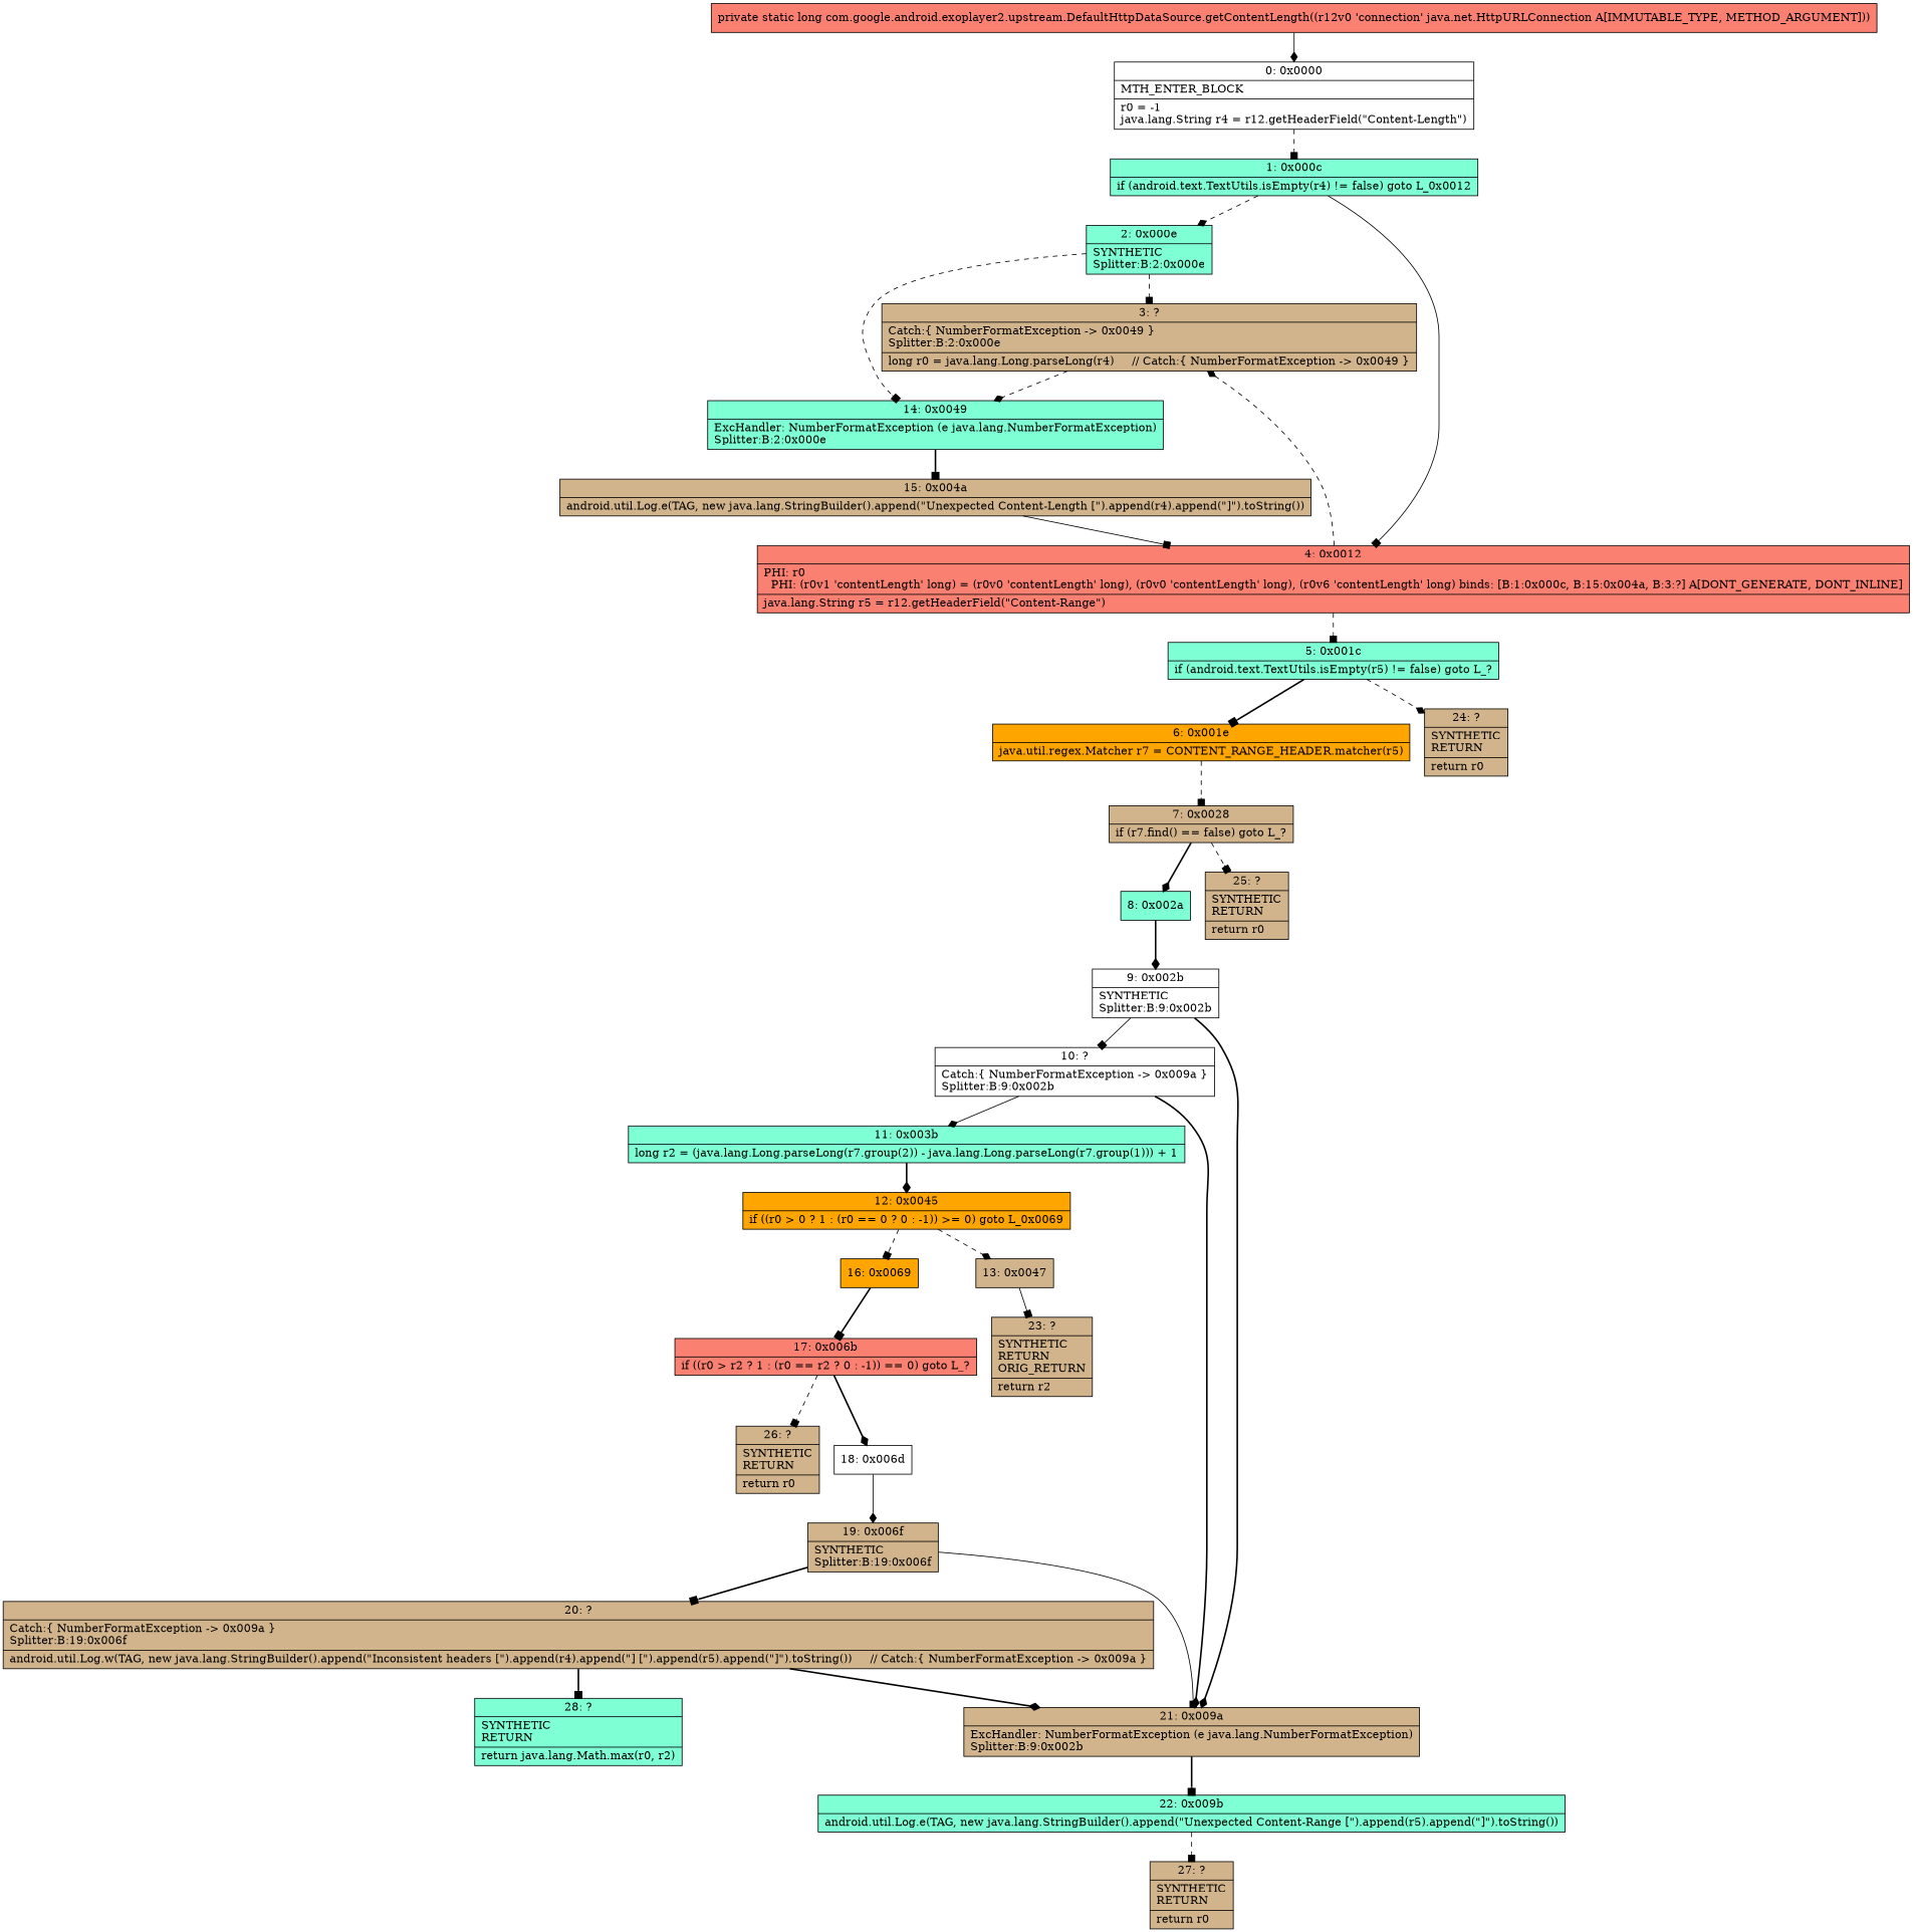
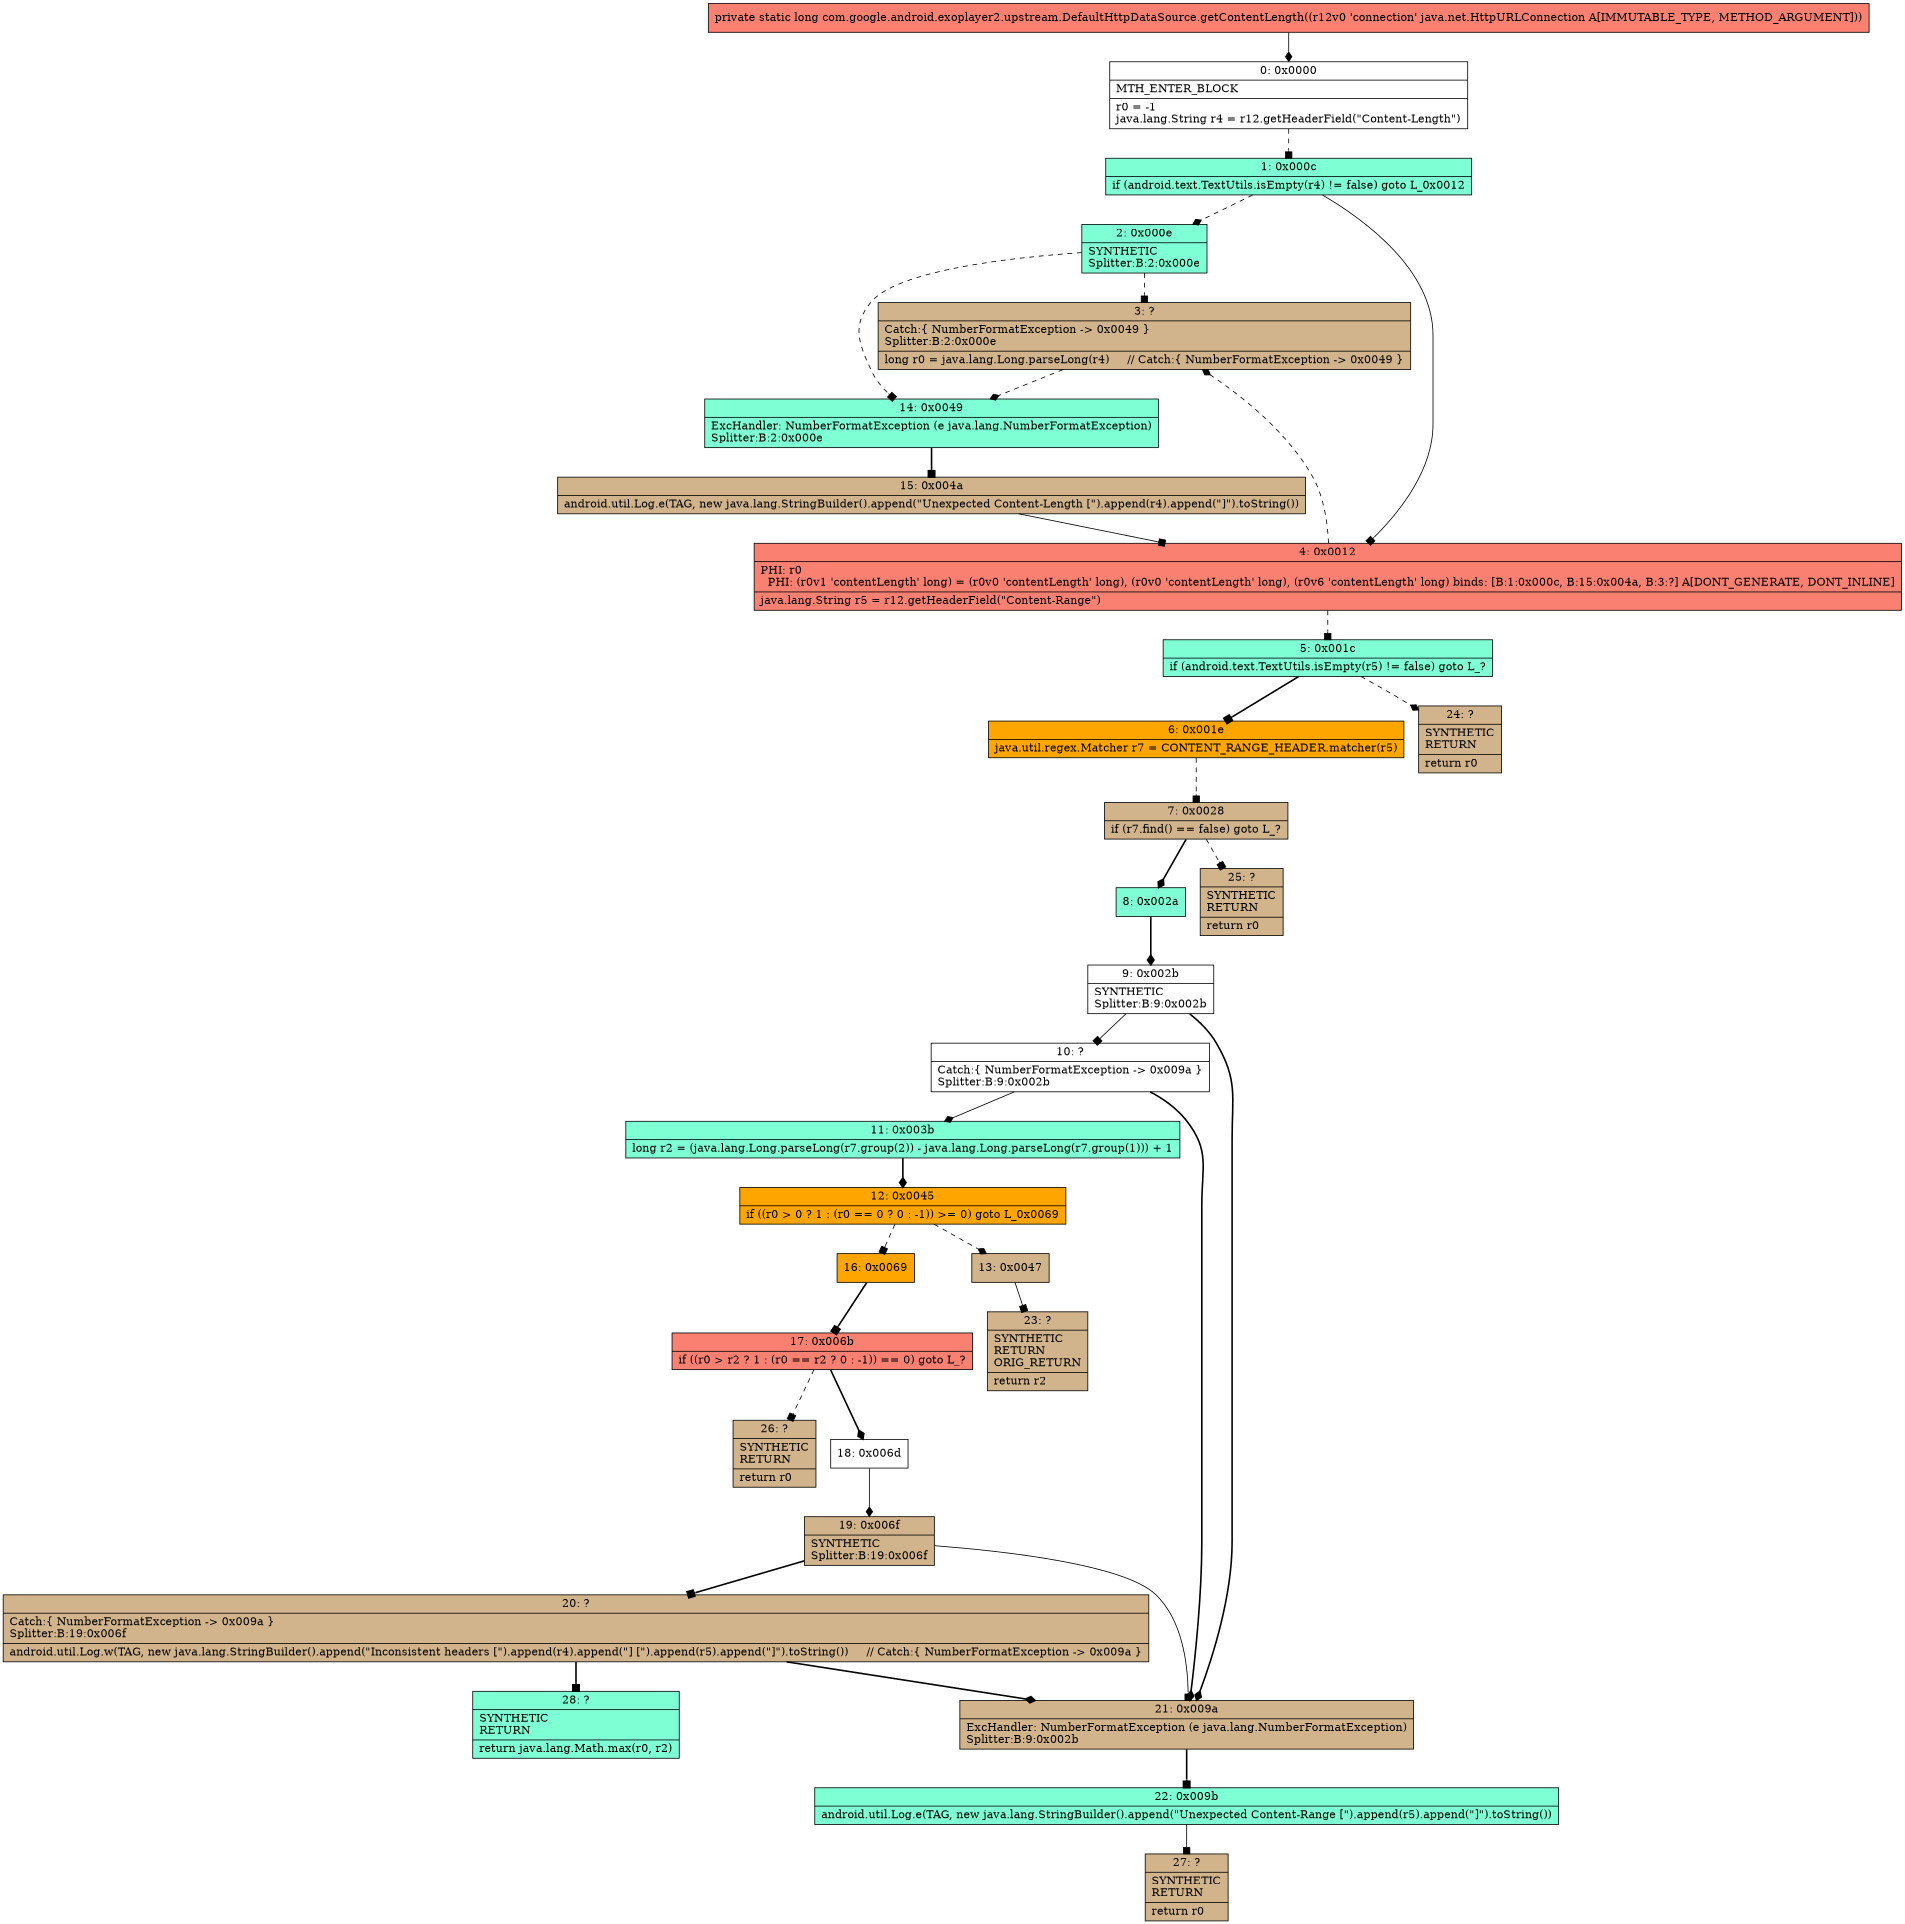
  digraph {
    node [fillcolor=tan shape=record style=filled]
    edge [arrowhead=box style=dashed]
    n1 [fillcolor=white label="{0\:\ 0x0000|MTH_ENTER_BLOCK\l|r0 = \-1\ljava.lang.String r4 = r12.getHeaderField(\"Content\-Length\")\l}"]
    n2 [fillcolor=aquamarine label="{1\:\ 0x000c|if (android.text.TextUtils.isEmpty(r4) != false) goto L_0x0012\l}"]
    n3 [fillcolor=aquamarine label="{2\:\ 0x000e|SYNTHETIC\lSplitter:B:2:0x000e\l}"]
    n4 [fillcolor=salmon label="{4\:\ 0x0012|PHI: r0 \l  PHI: (r0v1 'contentLength' long) = (r0v0 'contentLength' long), (r0v0 'contentLength' long), (r0v6 'contentLength' long) binds: [B:1:0x000c, B:15:0x004a, B:3:?] A[DONT_GENERATE, DONT_INLINE]\l|java.lang.String r5 = r12.getHeaderField(\"Content\-Range\")\l}"]
    n5 [label="{3\:\ ?|Catch:\{ NumberFormatException \-\> 0x0049 \}\lSplitter:B:2:0x000e\l|long r0 = java.lang.Long.parseLong(r4)     \/\/ Catch:\{ NumberFormatException \-\> 0x0049 \}\l}"]
    n6 [fillcolor=aquamarine label="{14\:\ 0x0049|ExcHandler: NumberFormatException (e java.lang.NumberFormatException)\lSplitter:B:2:0x000e\l}"]
    n7 [fillcolor=aquamarine label="{5\:\ 0x001c|if (android.text.TextUtils.isEmpty(r5) != false) goto L_?\l}"]
    n8 [label="{15\:\ 0x004a|android.util.Log.e(TAG, new java.lang.StringBuilder().append(\"Unexpected Content\-Length [\").append(r4).append(\"]\").toString())\l}"]
    n9 [fillcolor=orange label="{6\:\ 0x001e|java.util.regex.Matcher r7 = CONTENT_RANGE_HEADER.matcher(r5)\l}"]
    n10 [label="{24\:\ ?|SYNTHETIC\lRETURN\l|return r0\l}"]
    n11 [label="{7\:\ 0x0028|if (r7.find() == false) goto L_?\l}"]
    n12 [fillcolor=aquamarine label="{8\:\ 0x002a}"]
    n13 [label="{25\:\ ?|SYNTHETIC\lRETURN\l|return r0\l}"]
    n14 [fillcolor=white label="{9\:\ 0x002b|SYNTHETIC\lSplitter:B:9:0x002b\l}"]
    n15 [fillcolor=white label="{10\:\ ?|Catch:\{ NumberFormatException \-\> 0x009a \}\lSplitter:B:9:0x002b\l}"]
    n16 [label="{21\:\ 0x009a|ExcHandler: NumberFormatException (e java.lang.NumberFormatException)\lSplitter:B:9:0x002b\l}"]
    n17 [fillcolor=aquamarine label="{11\:\ 0x003b|long r2 = (java.lang.Long.parseLong(r7.group(2)) \- java.lang.Long.parseLong(r7.group(1))) + 1\l}"]
    n18 [fillcolor=aquamarine label="{22\:\ 0x009b|android.util.Log.e(TAG, new java.lang.StringBuilder().append(\"Unexpected Content\-Range [\").append(r5).append(\"]\").toString())\l}"]
    n19 [fillcolor=orange label="{12\:\ 0x0045|if ((r0 \> 0 ? 1 : (r0 == 0 ? 0 : \-1)) \>= 0) goto L_0x0069\l}"]
    n20 [label="{13\:\ 0x0047}"]
    n21 [fillcolor=orange label="{16\:\ 0x0069}"]
    n22 [label="{23\:\ ?|SYNTHETIC\lRETURN\lORIG_RETURN\l|return r2\l}"]
    n23 [fillcolor=salmon label="{17\:\ 0x006b|if ((r0 \> r2 ? 1 : (r0 == r2 ? 0 : \-1)) == 0) goto L_?\l}"]
    n24 [fillcolor=white label="{18\:\ 0x006d}"]
    n25 [label="{26\:\ ?|SYNTHETIC\lRETURN\l|return r0\l}"]
    n26 [label="{19\:\ 0x006f|SYNTHETIC\lSplitter:B:19:0x006f\l}"]
    n27 [label="{20\:\ ?|Catch:\{ NumberFormatException \-\> 0x009a \}\lSplitter:B:19:0x006f\l|android.util.Log.w(TAG, new java.lang.StringBuilder().append(\"Inconsistent headers [\").append(r4).append(\"] [\").append(r5).append(\"]\").toString())     \/\/ Catch:\{ NumberFormatException \-\> 0x009a \}\l}"]
    n28 [fillcolor=aquamarine label="{28\:\ ?|SYNTHETIC\lRETURN\l|return java.lang.Math.max(r0, r2)\l}"]
    n29 [label="{27\:\ ?|SYNTHETIC\lRETURN\l|return r0\l}"]
    n30 [fillcolor=salmon label="{private static long com.google.android.exoplayer2.upstream.DefaultHttpDataSource.getContentLength((r12v0 'connection' java.net.HttpURLConnection A[IMMUTABLE_TYPE, METHOD_ARGUMENT])) }"]
    n1 -> n2
    n2 -> n3 [arrowhead=diamond]
    n2 -> n4 [style=solid]
    n3 -> n5
    n3 -> n6
    n4 -> n5 [arrowhead=diamond]
    n4 -> n7
    n5 -> n6 [arrowhead=diamond]
    n6 -> n8 [style=bold]
    n7 -> n9 [style=bold]
    n7 -> n10 [arrowhead=diamond]
    n8 -> n4 [style=solid]
    n9 -> n11
    n11 -> n12 [arrowhead=diamond style=bold]
    n11 -> n13
    n12 -> n14 [arrowhead=diamond style=bold]
    n14 -> n15 [style=solid]
    n14 -> n16 [arrowhead=diamond style=bold]
    n15 -> n16 [arrowhead=diamond style=bold]
    n15 -> n17 [arrowhead=diamond style=solid]
    n16 -> n18 [style=bold]
    n17 -> n19 [arrowhead=diamond style=bold]
-   n18 -> n29
+   n18 -> n29 [style=solid]
    n19 -> n20 [arrowhead=diamond]
    n19 -> n21
    n20 -> n22 [style=solid]
    n21 -> n23 [style=bold]
    n23 -> n24 [arrowhead=diamond style=bold]
    n23 -> n25
    n24 -> n26 [arrowhead=diamond style=solid]
    n26 -> n16 [style=solid]
    n26 -> n27 [style=bold]
    n27 -> n16 [arrowhead=diamond style=bold]
    n27 -> n28 [style=bold]
    n30 -> n1 [arrowhead=diamond style=solid]
  }
